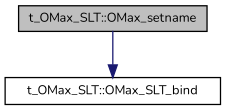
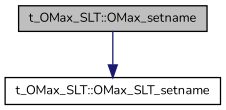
  digraph {
    rankdir=TB
    fontname=Nunito
    node [color=black fontname=Nunito fontsize=10 shape=record]
    n1 [fillcolor=grey75 fontcolor=black height=0.2 label="t_OMax_SLT::OMax_setname" style=filled width=0.4]
-   n2 [height=0.2 label="t_OMax_SLT::OMax_SLT_bind" width=0.4]
+   n2 [height=0.2 label="t_OMax_SLT::OMax_SLT_setname" width=0.4]
    n1 -> n2 [color=midnightblue fontname=Nunito fontsize=10 labelfontname=FreeSans labelfontsize=10 style=solid]
  }
